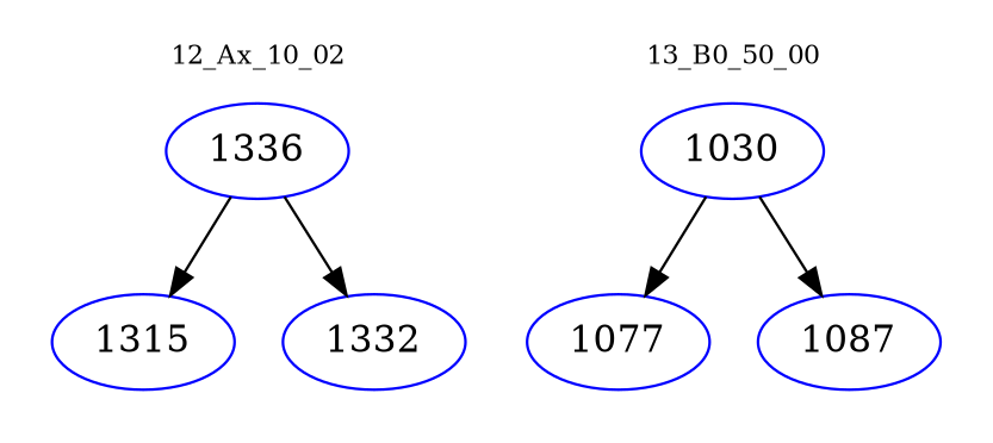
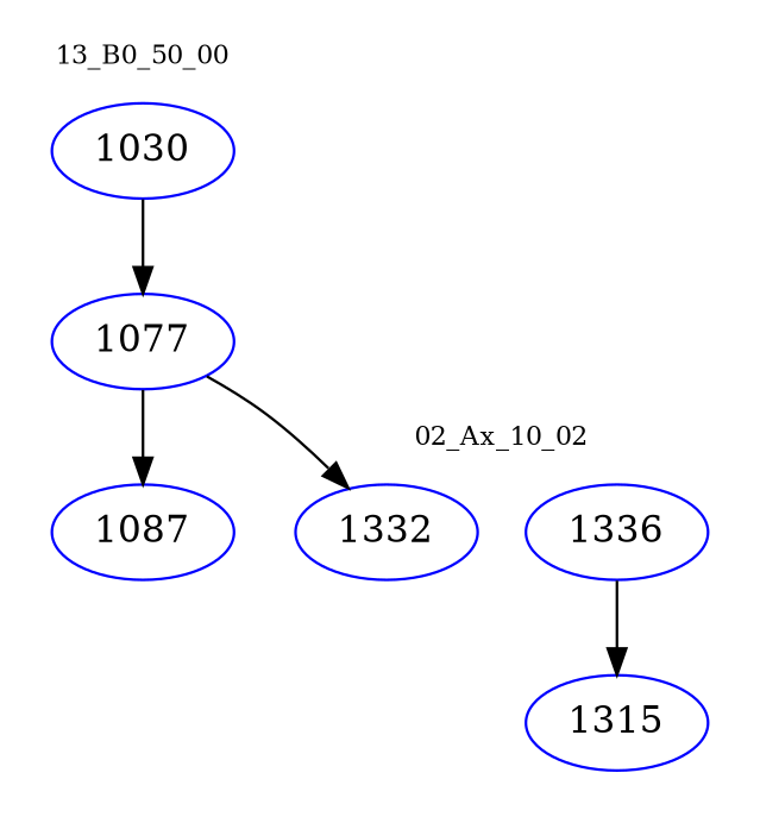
  digraph {
    node [color=blue]
    edge [color=black]
    n1 [label=1336]
    n2 [label=1315]
    n3 [label=1332]
    n4 [label=1077]
    n5 [label=1030]
    n6 [label=1087]
    subgraph cluster_1 {
      color=white
      fontsize=10
-     label="12_Ax_10_02"
+     label="02_Ax_10_02"
      n1
      n2
      n3
    }
    subgraph cluster_2 {
      color=white
      fontsize=10
      label="13_B0_50_00"
      n4
      n5
      n6
    }
    n1 -> n2
-   n1 -> n3
-   n5 -> n6
+   n4 -> n3
+   n4 -> n6
    n5 -> n4
  }
